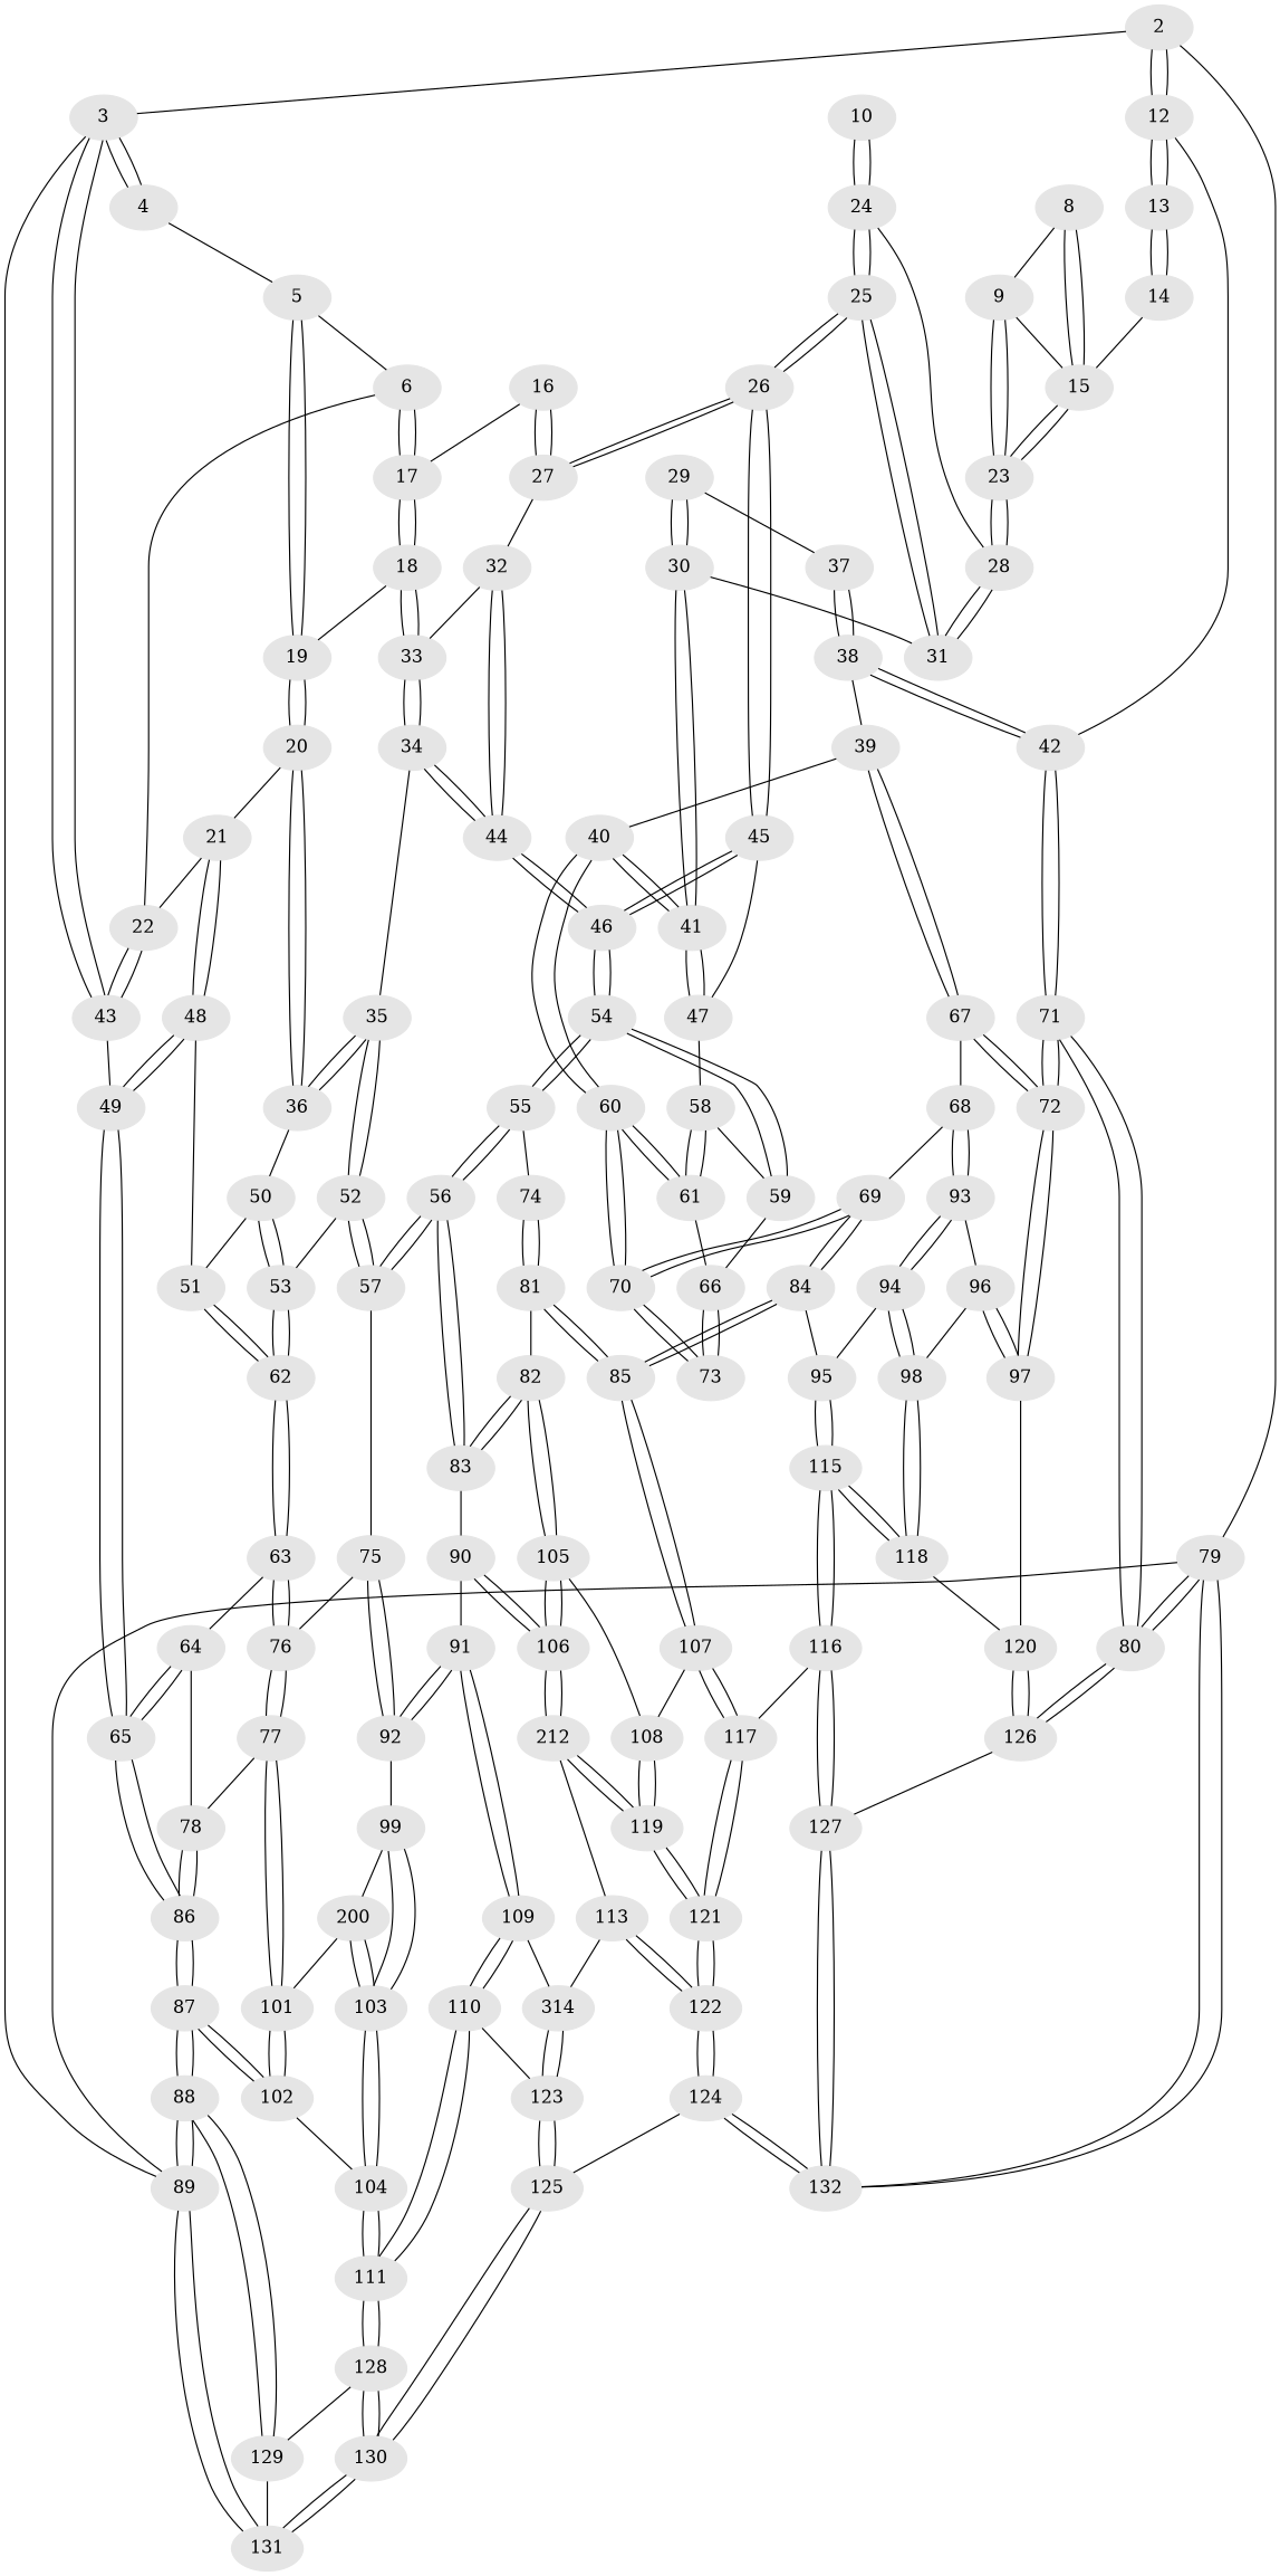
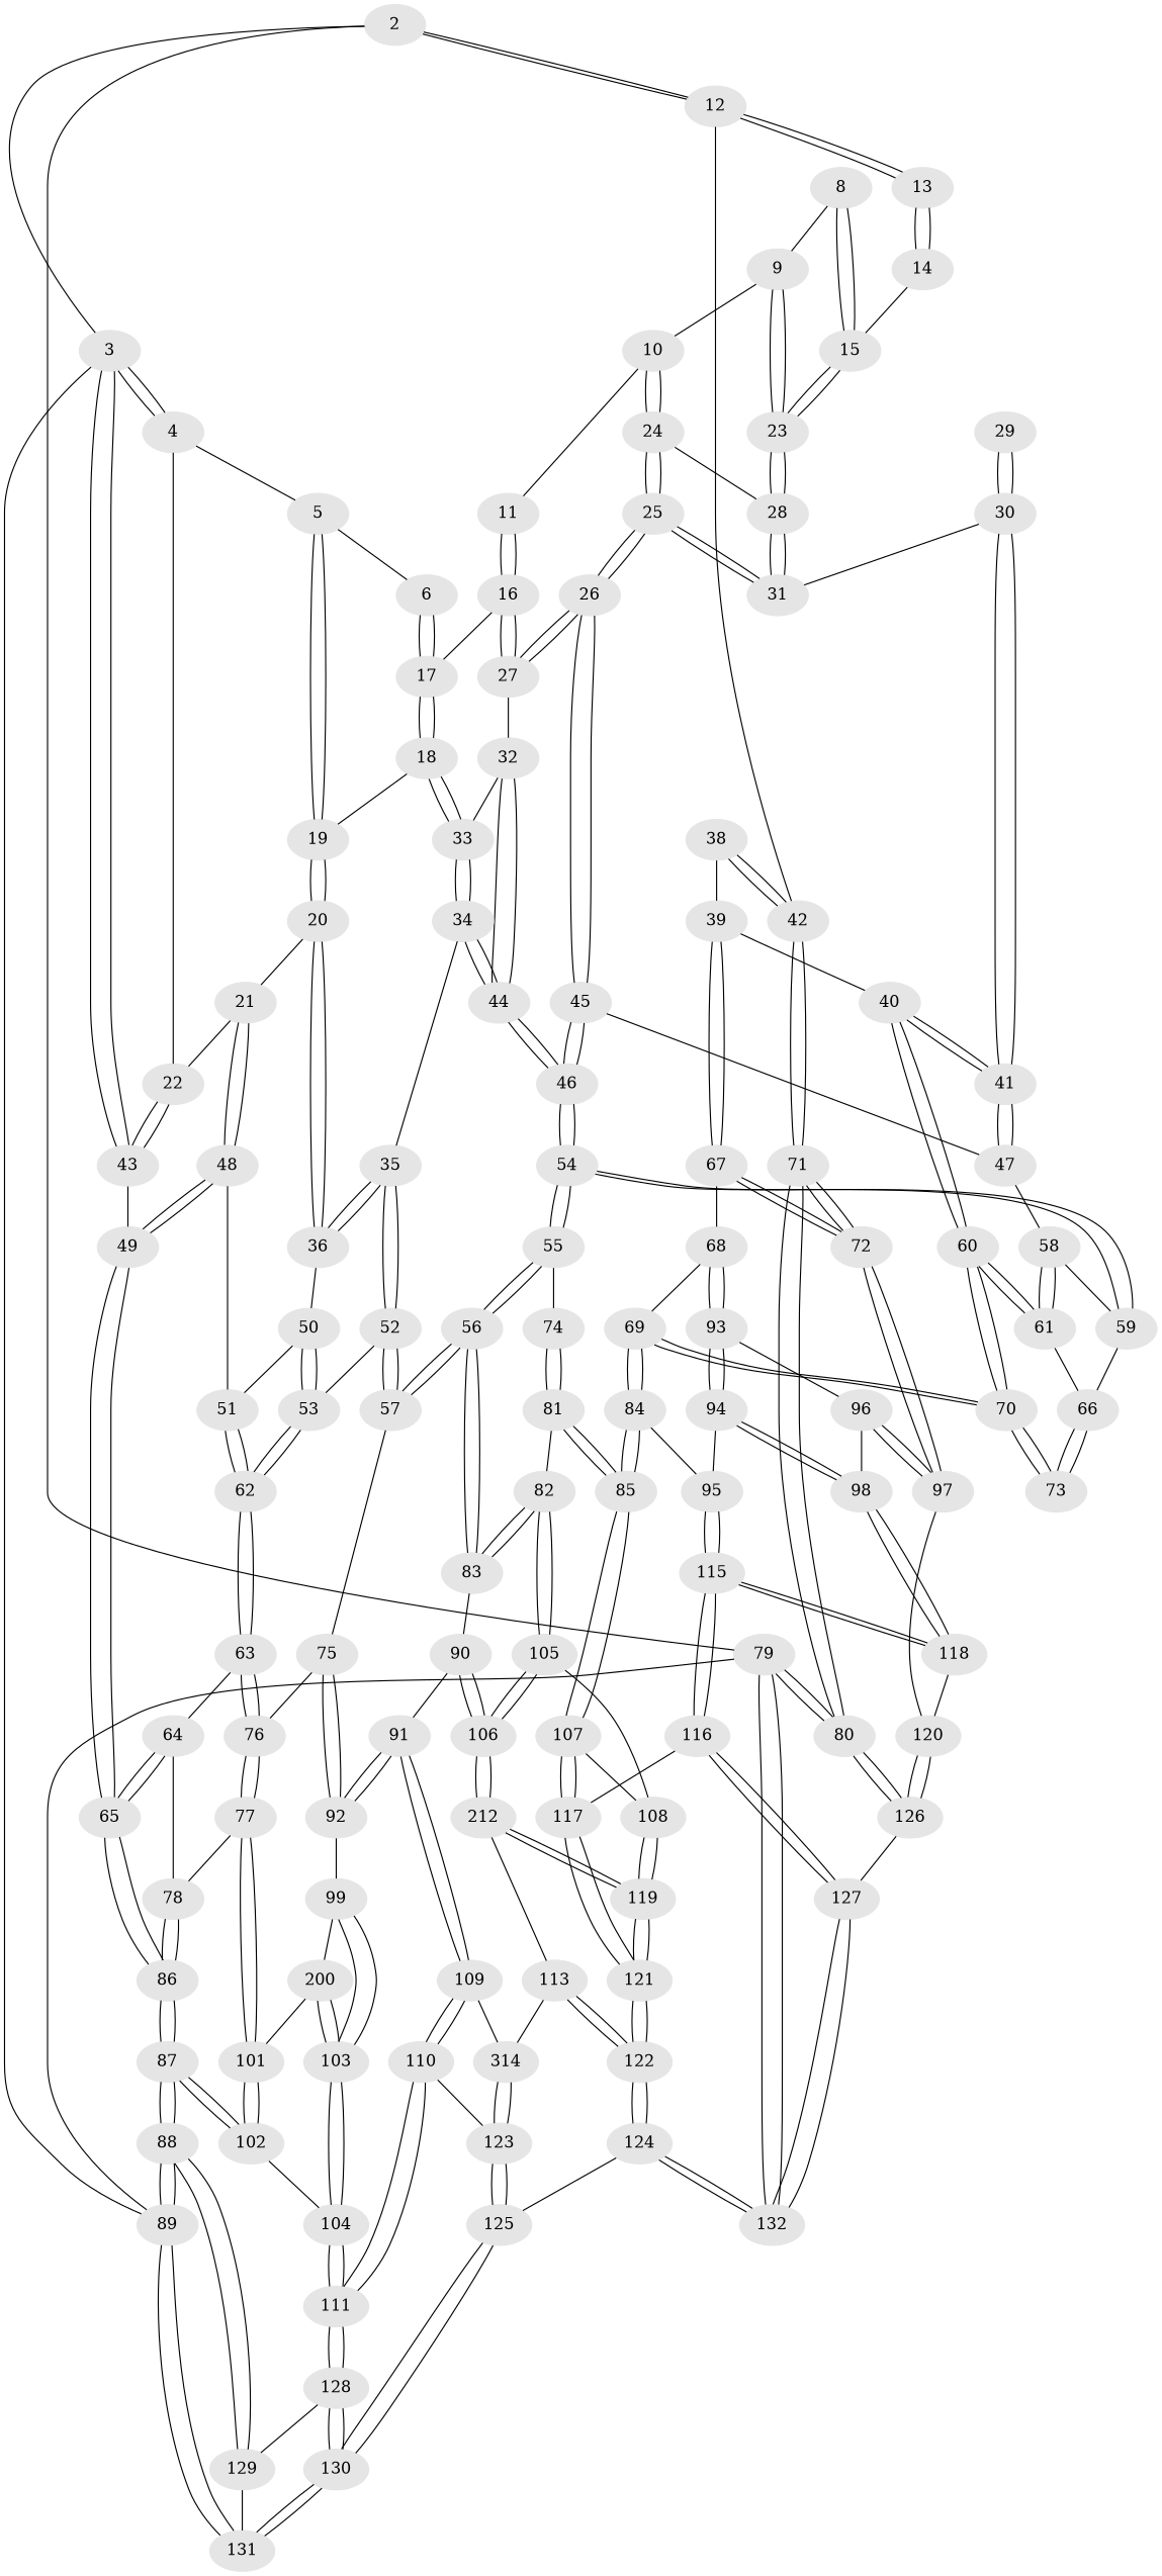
  graph {
    node [color=gray90 style=filled]
    2
    3
    12
    79
    8
    9
    15
    4
    43
    89
    13
    42
    80
    132
    5
    22
    49
    131
    6
    19
    17
    20
    18
+   11
    16
    10
    23
    24
    28
    25
    27
    14
    71
-   37
    38
    29
    30
    32
    33
    34
    21
    36
    48
    50
    51
    31
    26
    45
    47
    46
    44
    41
    35
    52
    53
    57
    39
    40
    67
    60
    68
    72
    61
    70
    58
    65
    54
    55
    59
    62
    86
    63
    75
    56
    74
    66
    83
    81
    90
    76
    92
    73
    64
    78
    77
    87
    69
    93
    97
    84
    94
    96
    85
    95
    126
    120
    82
    99
    101
    102
    127
    105
    107
    106
    108
    91
    115
    117
    88
    129
    104
    109
    n113 [label=212]
    110
    n115 [label=314]
    n116 [label=200]
    103
    98
    118
    116
    111
    128
    119
    113
    121
    123
    125
    130
    122
    124
    2 -- 3
    2 -- 12
    2 -- 12
    2 -- 79
    3 -- 4
    3 -- 4
    3 -- 43
    3 -- 43
    3 -- 89
    12 -- 13
    12 -- 13
    12 -- 42
    79 -- 89
    79 -- 80
    79 -- 80
    79 -- 132
    79 -- 132
    8 -- 9
    8 -- 15
    8 -- 15
-   9 -- 15
+   9 -- 10
    9 -- 23
    9 -- 23
    15 -- 23
    15 -- 23
    4 -- 5
-   6 -- 22
+   4 -- 22
    43 -- 49
    89 -- 131
    89 -- 131
    13 -- 14
    13 -- 14
    42 -- 71
    42 -- 71
    80 -- 126
    80 -- 126
    5 -- 6
    5 -- 19
    5 -- 19
    22 -- 43
    22 -- 43
    49 -- 65
    49 -- 65
    6 -- 17
    6 -- 17
    19 -- 20
    19 -- 20
    17 -- 18
    17 -- 18
    20 -- 21
    20 -- 36
    20 -- 36
    18 -- 19
    18 -- 33
    18 -- 33
+   11 -- 16
+   11 -- 16
    16 -- 17
    16 -- 27
    16 -- 27
+   10 -- 11
    10 -- 24
    10 -- 24
    23 -- 28
    23 -- 28
    24 -- 28
    24 -- 25
    24 -- 25
    28 -- 31
    28 -- 31
    25 -- 31
    25 -- 31
    25 -- 26
    25 -- 26
    27 -- 32
    14 -- 15
    71 -- 80
    71 -- 80
    71 -- 72
    71 -- 72
-   37 -- 38
-   37 -- 38
    38 -- 42
    38 -- 42
    38 -- 39
-   29 -- 37
    29 -- 30
    29 -- 30
    30 -- 31
    30 -- 41
    30 -- 41
    32 -- 33
    32 -- 44
    32 -- 44
    33 -- 34
    33 -- 34
    34 -- 44
    34 -- 44
    34 -- 35
    21 -- 22
    21 -- 48
    21 -- 48
    36 -- 50
    48 -- 49
    48 -- 49
    48 -- 51
    50 -- 51
    50 -- 53
    50 -- 53
    51 -- 62
    51 -- 62
    26 -- 27
    26 -- 27
    26 -- 45
    26 -- 45
    45 -- 47
    45 -- 46
    45 -- 46
    47 -- 58
    46 -- 54
    46 -- 54
    44 -- 46
    44 -- 46
    41 -- 47
    41 -- 47
    35 -- 36
    35 -- 36
    35 -- 52
    35 -- 52
    52 -- 53
    52 -- 57
    52 -- 57
    53 -- 62
    53 -- 62
    57 -- 75
    39 -- 40
    39 -- 67
    39 -- 67
    40 -- 41
    40 -- 41
    40 -- 60
    40 -- 60
    67 -- 68
    67 -- 72
    67 -- 72
    60 -- 61
    60 -- 61
    60 -- 70
    60 -- 70
    68 -- 69
    68 -- 93
    68 -- 93
    72 -- 97
    72 -- 97
    61 -- 66
    70 -- 73
    70 -- 73
    58 -- 61
    58 -- 61
    58 -- 59
    65 -- 86
    65 -- 86
    54 -- 55
    54 -- 55
    54 -- 59
    54 -- 59
    55 -- 56
    55 -- 56
    55 -- 74
    59 -- 66
    62 -- 63
    62 -- 63
    86 -- 87
    86 -- 87
    63 -- 76
    63 -- 76
    63 -- 64
    75 -- 76
    75 -- 92
    75 -- 92
    56 -- 57
    56 -- 57
    56 -- 83
    56 -- 83
    74 -- 81
    74 -- 81
    66 -- 73
    66 -- 73
    83 -- 90
    81 -- 85
    81 -- 85
    81 -- 82
    90 -- 106
    90 -- 106
    90 -- 91
    76 -- 77
    76 -- 77
    92 -- 99
    64 -- 65
    64 -- 65
    64 -- 78
    78 -- 86
    78 -- 86
    77 -- 78
    77 -- 101
    77 -- 101
    87 -- 102
    87 -- 102
    87 -- 88
    87 -- 88
    69 -- 70
    69 -- 70
    69 -- 84
    69 -- 84
    93 -- 94
    93 -- 94
    93 -- 96
    97 -- 120
    84 -- 85
    84 -- 85
    84 -- 95
    94 -- 95
    94 -- 98
    94 -- 98
    96 -- 97
    96 -- 97
    96 -- 98
    85 -- 107
    85 -- 107
    95 -- 115
    95 -- 115
    126 -- 127
    120 -- 126
    120 -- 126
    82 -- 83
    82 -- 83
    82 -- 105
    82 -- 105
    99 -- n116
    99 -- 103
    99 -- 103
    101 -- 102
    101 -- 102
    102 -- 104
    127 -- 132
    127 -- 132
    105 -- 106
    105 -- 106
    105 -- 108
    107 -- 108
    107 -- 117
    107 -- 117
    106 -- n113
    106 -- n113
    108 -- 119
    108 -- 119
    91 -- 92
    91 -- 92
    91 -- 109
    91 -- 109
    115 -- 118
    115 -- 118
    115 -- 116
    115 -- 116
    117 -- 121
    117 -- 121
    88 -- 89
    88 -- 89
    88 -- 129
    88 -- 129
    129 -- 131
    104 -- 111
    104 -- 111
    109 -- 110
    109 -- 110
    109 -- n115
    n113 -- 119
    n113 -- 119
    n113 -- 113
    110 -- 111
    110 -- 111
    110 -- 123
    n115 -- 123
    n115 -- 123
    n116 -- 101
    n116 -- 103
    n116 -- 103
    103 -- 104
    103 -- 104
    98 -- 118
    98 -- 118
    118 -- 120
    116 -- 127
    116 -- 127
    116 -- 117
    111 -- 128
    111 -- 128
    128 -- 129
    128 -- 130
    128 -- 130
    119 -- 121
    119 -- 121
    113 -- n115
    113 -- 122
    113 -- 122
    121 -- 122
    121 -- 122
    123 -- 125
    123 -- 125
    125 -- 130
    125 -- 130
    130 -- 131
    130 -- 131
    122 -- 124
    122 -- 124
    124 -- 132
    124 -- 132
    124 -- 125
  }
